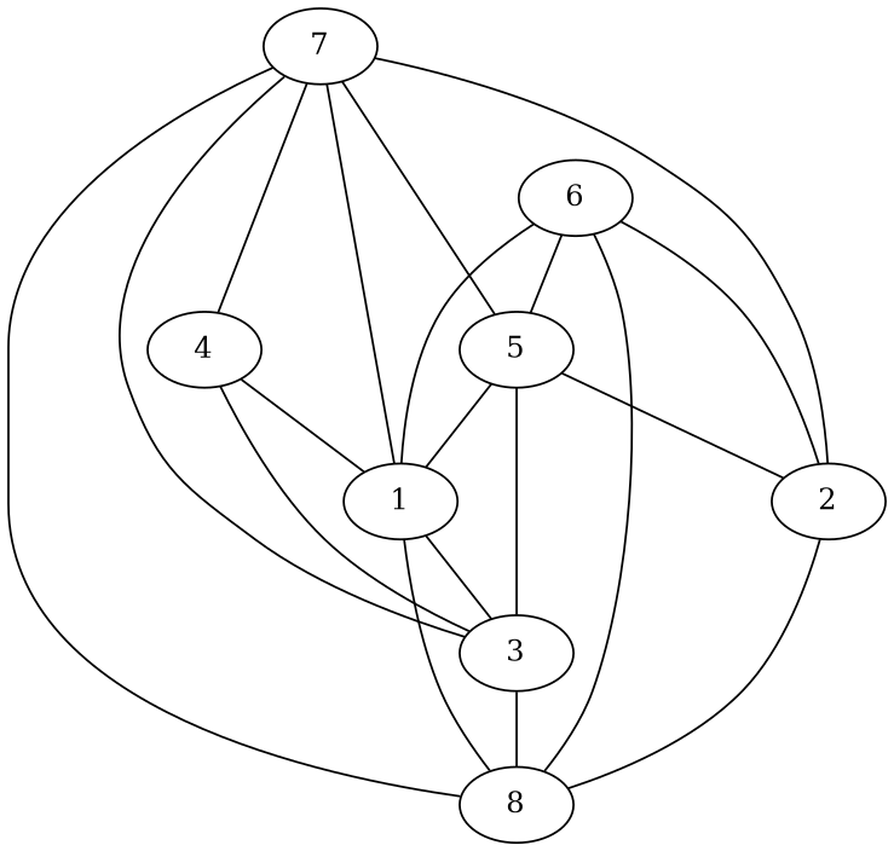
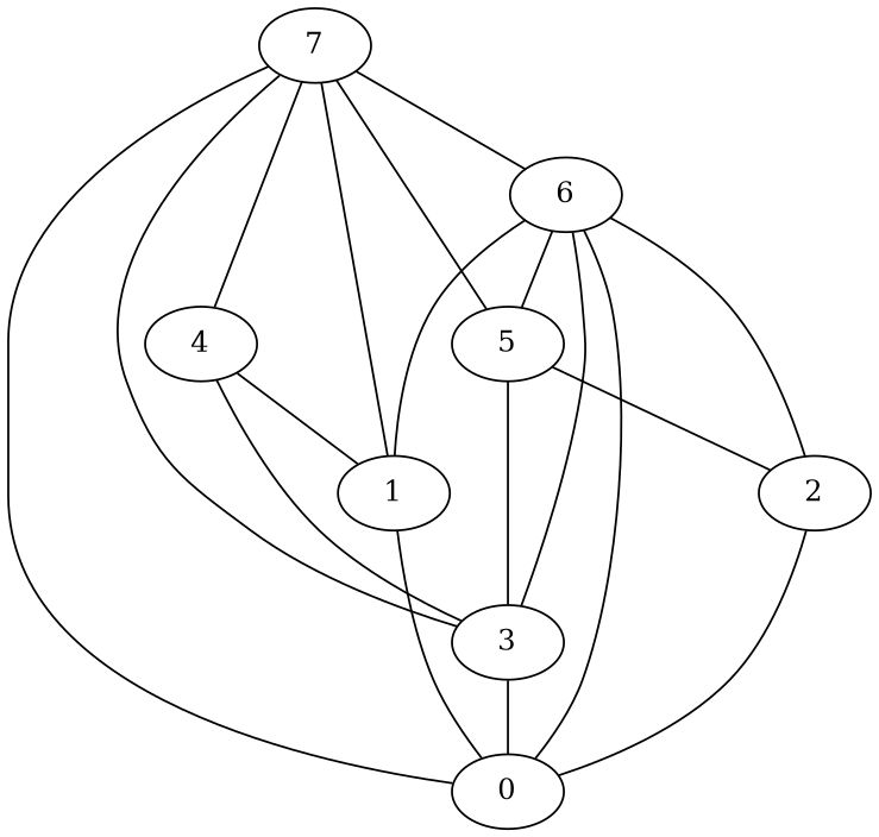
  digraph {
    edge [color=black dir=none]
    7
    1
    4
    3
    5
    2
-   0 [label=8]
+   0
    6
    subgraph sub_1 {
      7
      1
      4
      3
      5
      2
      0
      6
    }
    7 -> 1
    7 -> 4
    7 -> 3
    7 -> 5
-   7 -> 2
+   7 -> 6
    7 -> 0
    1 -> 0
    4 -> 1
    4 -> 3
    3 -> 0
-   5 -> 1
    5 -> 3
    5 -> 2
    2 -> 0
    6 -> 1
-   1 -> 3
+   6 -> 3
    6 -> 5
    6 -> 2
    6 -> 0
  }
